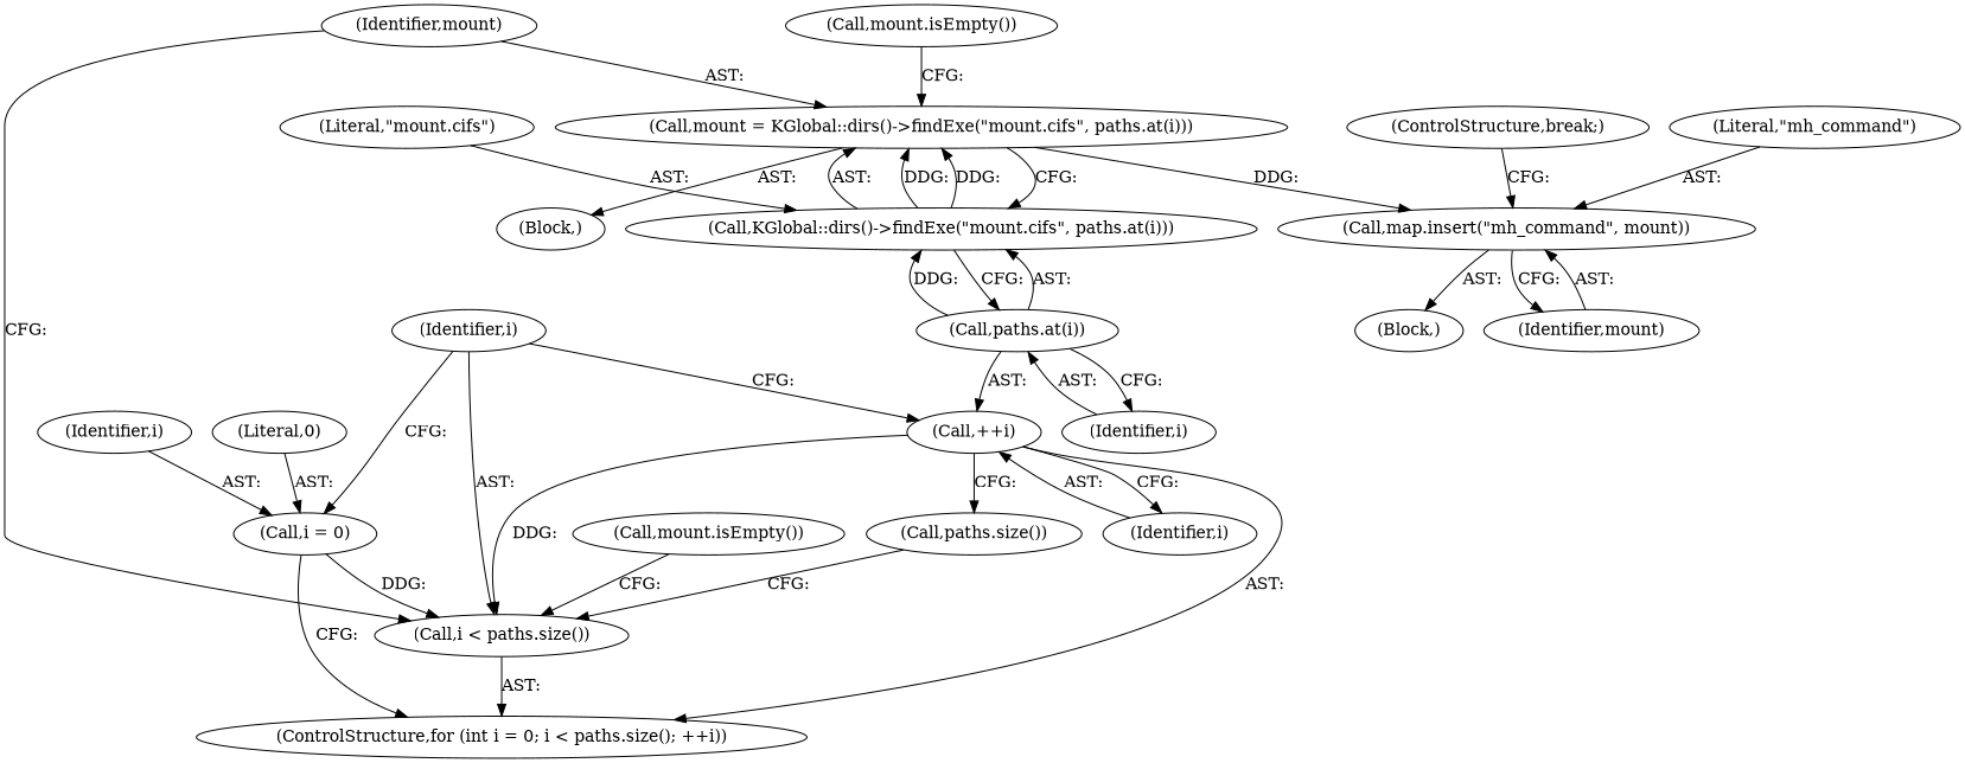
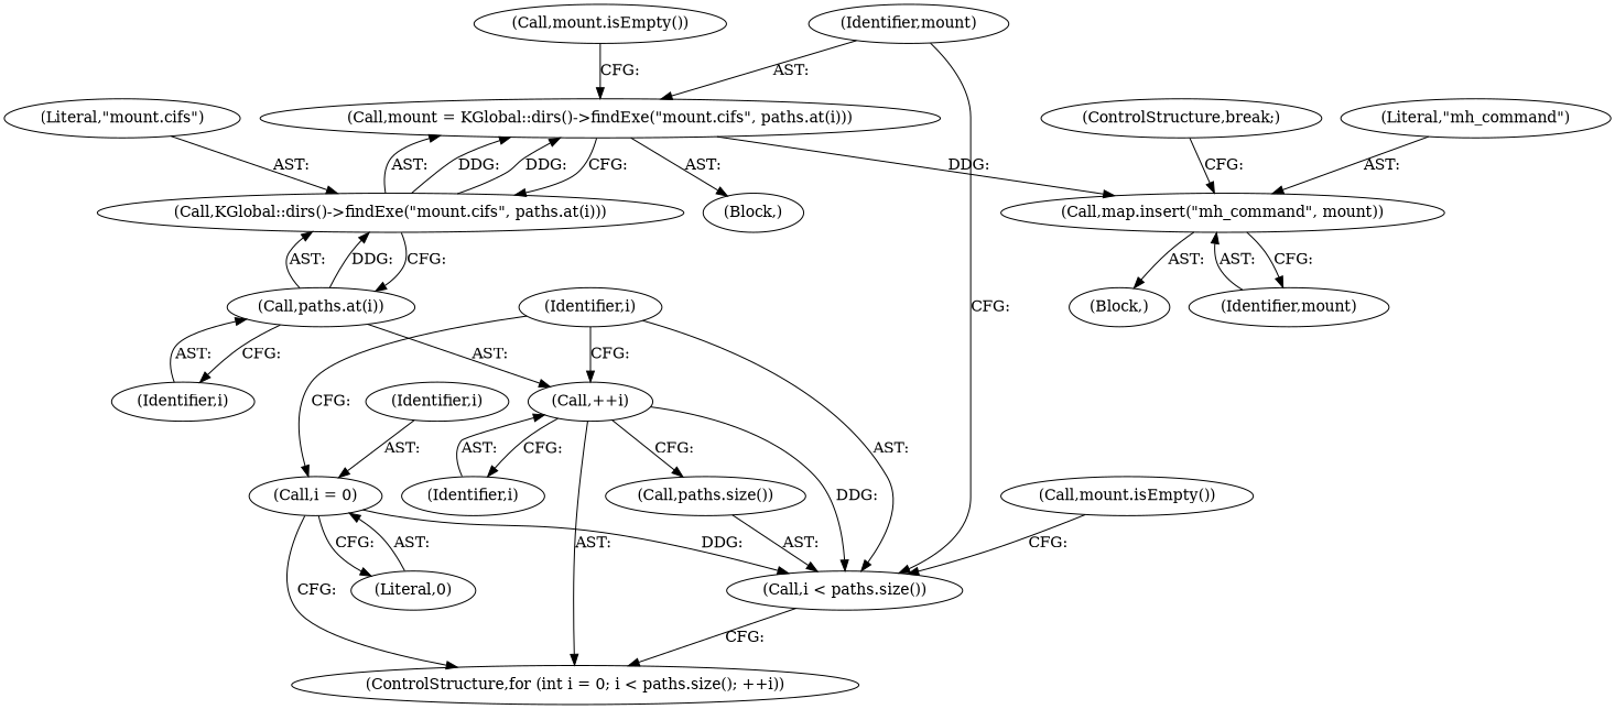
  digraph {
    n1 [label="(Call,mount = KGlobal::dirs()->findExe(\"mount.cifs\", paths.at(i)))"]
    n2 [label="(Call,KGlobal::dirs()->findExe(\"mount.cifs\", paths.at(i)))"]
    n3 [label="(Call,map.insert(\"mh_command\", mount))"]
    n4 [label="(Block,)"]
    n5 [label="(Call,paths.at(i))"]
    n6 [label="(Identifier,mount)"]
    n7 [label="(Block,)"]
    n8 [label="(Call,++i)"]
    n9 [label="(Identifier,i)"]
    n10 [label="(Call,i < paths.size())"]
    n11 [label="(Call,paths.size())"]
    n12 [label="(ControlStructure,for (int i = 0; i < paths.size(); ++i))"]
    n13 [label="(Identifier,i)"]
    n14 [label="(Call,i = 0)"]
    n15 [label="(Literal,0)"]
    n16 [label="(ControlStructure,break;)"]
    n17 [label="(Call,mount.isEmpty())"]
    n18 [label="(Identifier,mount)"]
    n19 [label="(Identifier,i)"]
    n20 [label="(Literal,\"mh_command\")"]
    n21 [label="(Identifier,i)"]
    n22 [label="(Literal,\"mount.cifs\")"]
    n23 [label="(Call,mount.isEmpty())"]
    n1 -> n2 [label="CFG: "]
    n1 -> n3 [label="DDG: "]
    n1 -> n4 [label="AST: "]
    n2 -> n1 [label="AST: "]
    n2 -> n1 [label="DDG: "]
    n2 -> n1 [label="DDG: "]
    n2 -> n5 [label="CFG: "]
    n3 -> n6 [label="CFG: "]
    n3 -> n7 [label="AST: "]
    n5 -> n2 [label="AST: "]
    n5 -> n2 [label="DDG: "]
    n5 -> n8 [label="AST: "]
    n5 -> n9 [label="CFG: "]
    n6 -> n3 [label="AST: "]
    n8 -> n10 [label="DDG: "]
    n8 -> n11 [label="CFG: "]
    n8 -> n12 [label="AST: "]
    n8 -> n13 [label="CFG: "]
    n9 -> n5 [label="AST: "]
-   n10 -> n12 [label="AST: "]
-   n11 -> n10 [label="CFG: "]
+   n10 -> n12 [label="CFG: "]
+   n11 -> n10 [label="AST: "]
    n13 -> n8 [label="AST: "]
    n14 -> n10 [label="DDG: "]
    n14 -> n12 [label="CFG: "]
+   n14 -> n15 [label="CFG: "]
    n15 -> n14 [label="AST: "]
    n16 -> n3 [label="CFG: "]
    n17 -> n1 [label="CFG: "]
    n18 -> n1 [label="AST: "]
    n18 -> n10 [label="CFG: "]
    n19 -> n14 [label="AST: "]
    n20 -> n3 [label="AST: "]
    n21 -> n8 [label="CFG: "]
    n21 -> n10 [label="AST: "]
    n21 -> n14 [label="CFG: "]
    n22 -> n2 [label="AST: "]
    n23 -> n10 [label="CFG: "]
  }
